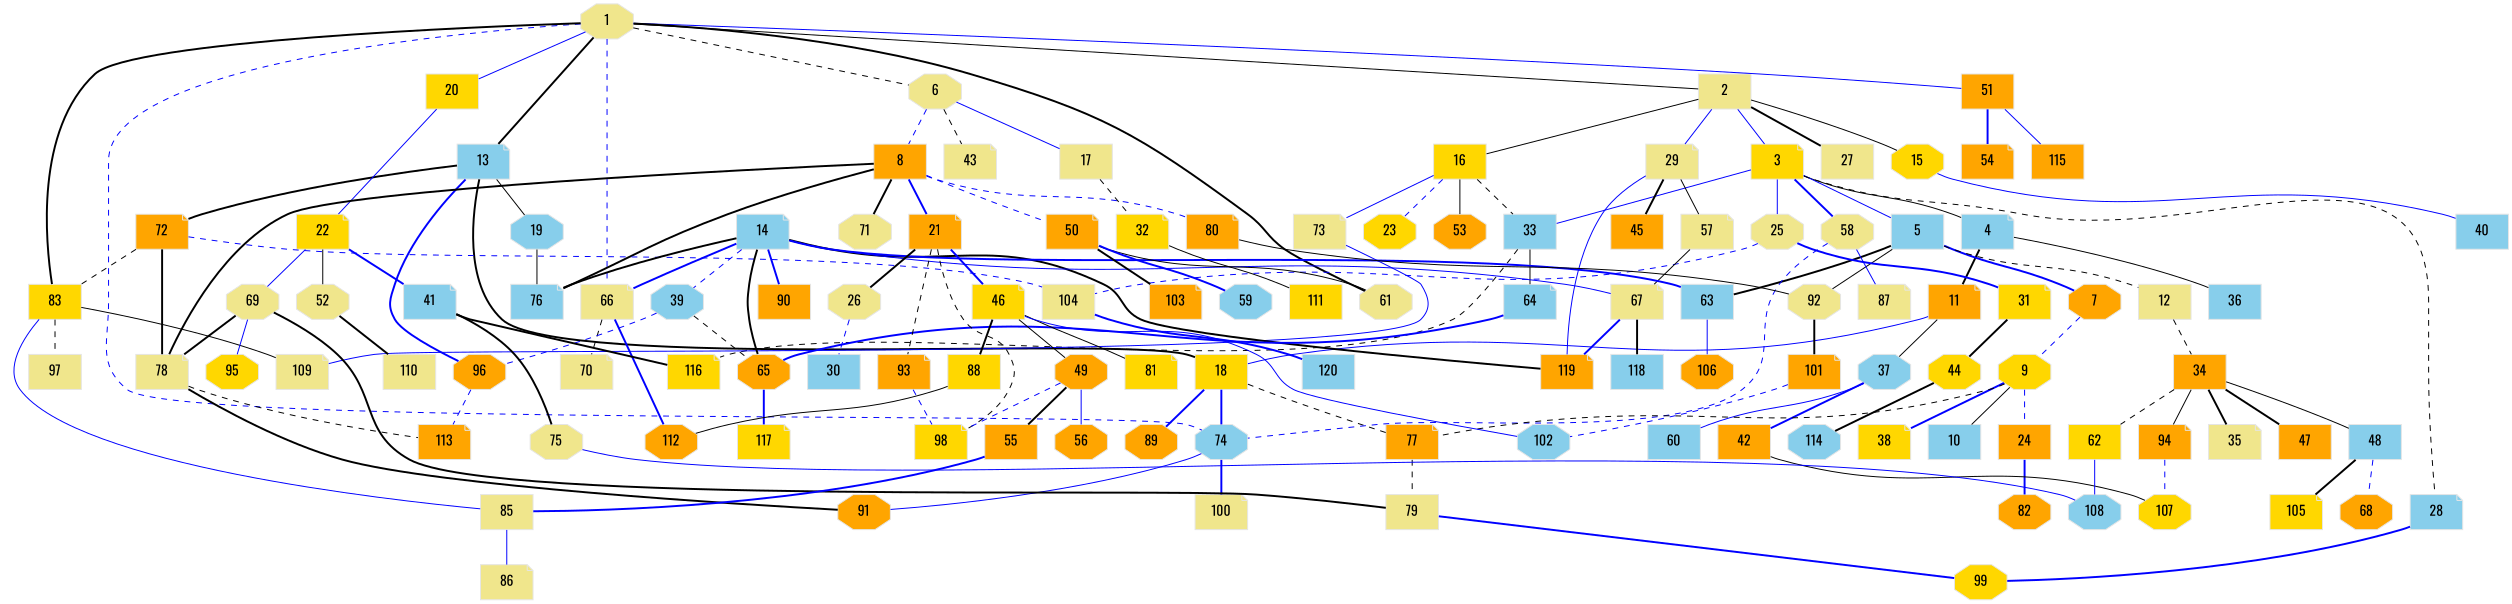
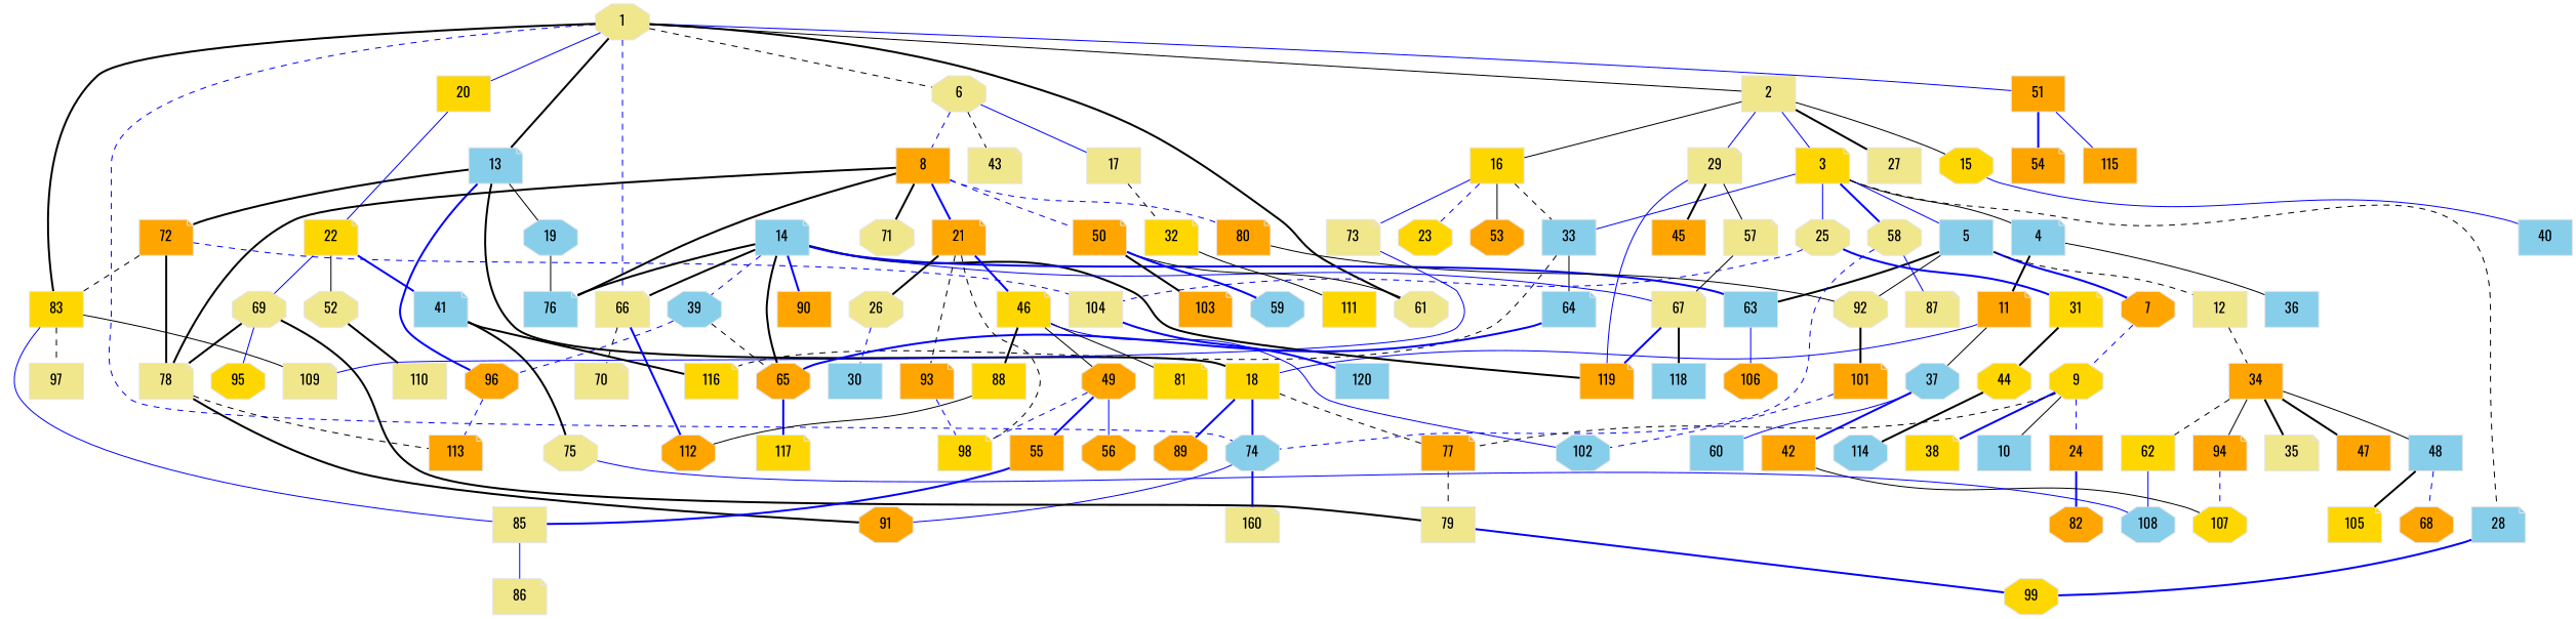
  graph {
    fontname=Oswald
    node [color=gray90 fillcolor=orange fontname=Oswald shape=note style=filled]
    edge [color=black fontname=Oswald style=bold]
    1 [fillcolor=khaki shape=octagon]
    2 [fillcolor=khaki shape=box]
    6 [fillcolor=khaki shape=octagon]
    13 [fillcolor=skyblue]
    20 [fillcolor=gold shape=box]
    51 [shape=box]
    61 [fillcolor=khaki shape=octagon]
    66 [fillcolor=khaki]
    74 [fillcolor=skyblue shape=octagon]
    83 [fillcolor=gold shape=box]
    3 [fillcolor=gold]
    15 [fillcolor=gold shape=octagon]
    16 [fillcolor=gold shape=box]
    27 [fillcolor=khaki shape=box]
    29 [fillcolor=khaki]
    8 [shape=box]
    17 [fillcolor=khaki shape=box]
    43 [fillcolor=khaki]
    18 [fillcolor=gold shape=box]
    19 [fillcolor=skyblue shape=octagon]
    72
    96 [shape=octagon]
    22 [fillcolor=gold]
    54
    115 [shape=box]
    70 [fillcolor=khaki]
    112 [shape=octagon]
    91 [shape=octagon]
-   100 [fillcolor=khaki]
+   100 [fillcolor=khaki label=160]
    85 [fillcolor=khaki shape=box]
    109 [fillcolor=khaki]
    97 [fillcolor=khaki shape=box]
    4 [fillcolor=skyblue]
    5 [fillcolor=skyblue shape=box]
    25 [fillcolor=khaki shape=octagon]
    28 [fillcolor=skyblue]
    33 [fillcolor=skyblue shape=box]
    58 [fillcolor=khaki shape=octagon]
    40 [fillcolor=skyblue shape=box]
    23 [fillcolor=gold shape=octagon]
    53 [shape=octagon]
    73 [fillcolor=khaki]
    119
    45 [shape=box]
    57 [fillcolor=khaki]
    11
    36 [fillcolor=skyblue shape=box]
    7 [shape=octagon]
    12 [fillcolor=khaki shape=box]
    63 [fillcolor=skyblue shape=box]
    92 [fillcolor=khaki shape=octagon]
    14 [fillcolor=skyblue]
    76 [fillcolor=skyblue]
    39 [fillcolor=skyblue shape=octagon]
    65 [shape=octagon]
    67 [fillcolor=khaki]
    90 [shape=box]
    31 [fillcolor=gold]
    104 [fillcolor=khaki shape=box]
    99 [fillcolor=gold shape=octagon]
    64 [fillcolor=skyblue]
    116 [fillcolor=gold]
    87 [fillcolor=khaki]
    37 [fillcolor=skyblue shape=octagon]
    9 [fillcolor=gold shape=octagon]
    34 [shape=box]
    106 [shape=octagon]
    101
    21
    50
    71 [fillcolor=khaki shape=octagon]
    78 [fillcolor=khaki]
    80
    32 [fillcolor=gold]
    10 [fillcolor=skyblue shape=box]
    24 [shape=box]
    38 [fillcolor=gold]
    77
    26 [fillcolor=khaki shape=octagon]
    46 [fillcolor=gold]
    93
    98 [fillcolor=gold]
    59 [fillcolor=skyblue shape=octagon]
    103
    113
    82 [shape=octagon]
    79 [fillcolor=khaki shape=box]
    89 [shape=octagon]
    42 [shape=box]
    60 [fillcolor=skyblue shape=box]
    48 [fillcolor=skyblue shape=box]
    35 [fillcolor=khaki]
    47 [shape=box]
    62 [fillcolor=gold shape=box]
    94
    117 [fillcolor=gold]
    118 [fillcolor=skyblue shape=box]
    68 [shape=octagon]
    105 [fillcolor=gold]
    111 [fillcolor=gold shape=box]
    41 [fillcolor=skyblue]
    52 [fillcolor=khaki shape=octagon]
    69 [fillcolor=khaki shape=octagon]
    30 [fillcolor=skyblue shape=box]
    49 [shape=octagon]
    81 [fillcolor=gold]
    88 [fillcolor=gold shape=box]
    102 [fillcolor=skyblue shape=octagon]
    75 [fillcolor=khaki shape=octagon]
    110 [fillcolor=khaki shape=box]
    95 [fillcolor=gold shape=octagon]
    44 [fillcolor=gold shape=octagon]
    120 [fillcolor=skyblue shape=box]
    114 [fillcolor=skyblue shape=octagon]
    108 [fillcolor=skyblue shape=octagon]
    107 [fillcolor=gold shape=octagon]
    55 [shape=box]
    56 [shape=octagon]
    86 [fillcolor=khaki]
    1 -- 2 [style=solid]
    1 -- 6 [style=dashed]
    1 -- 13
    1 -- 20 [color=blue style=solid]
    1 -- 51 [color=blue style=solid]
    1 -- 61
    1 -- 66 [color=blue style=dashed]
    1 -- 74 [color=blue style=dashed]
    1 -- 83
    2 -- 3 [color=blue style=solid]
    2 -- 15 [style=solid]
    2 -- 16 [style=solid]
    2 -- 27
    2 -- 29 [color=blue style=solid]
    6 -- 8 [color=blue style=dashed]
    6 -- 17 [color=blue style=solid]
    6 -- 43 [style=dashed]
    13 -- 18
    13 -- 19 [style=solid]
    13 -- 72
    13 -- 96 [color=blue]
    20 -- 22 [color=blue style=solid]
    51 -- 54 [color=blue]
    51 -- 115 [color=blue style=solid]
    66 -- 70 [style=dashed]
    66 -- 112 [color=blue]
    74 -- 91 [color=blue style=solid]
    74 -- 100 [color=blue]
    83 -- 85 [color=blue style=solid]
    83 -- 109 [style=solid]
    83 -- 97 [style=dashed]
    3 -- 4 [style=solid]
    3 -- 5 [color=blue style=solid]
    3 -- 25 [color=blue style=solid]
    3 -- 28 [style=dashed]
    3 -- 33 [color=blue style=solid]
    3 -- 58 [color=blue]
    15 -- 40 [color=blue style=solid]
    16 -- 33 [style=dashed]
    16 -- 23 [color=blue style=dashed]
    16 -- 53 [style=solid]
    16 -- 73 [color=blue style=solid]
    29 -- 119 [color=blue style=solid]
    29 -- 45
    29 -- 57 [style=solid]
    8 -- 76
    8 -- 21 [color=blue]
    8 -- 50 [color=blue style=dashed]
    8 -- 71
    8 -- 78
    8 -- 80 [color=blue style=dashed]
    17 -- 32 [style=dashed]
    18 -- 74 [color=blue]
    18 -- 77 [style=dashed]
    18 -- 89 [color=blue]
    19 -- 76 [style=solid]
    72 -- 83 [style=dashed]
    72 -- 104 [color=blue style=dashed]
    72 -- 78
    96 -- 113 [color=blue style=dashed]
    22 -- 41 [color=blue]
    22 -- 52 [style=solid]
    22 -- 69 [color=blue style=solid]
    85 -- 86 [color=blue style=solid]
    4 -- 11
    4 -- 36 [style=solid]
    5 -- 7 [color=blue]
    5 -- 12 [style=dashed]
    5 -- 63
    5 -- 92 [style=solid]
    25 -- 31 [color=blue]
    25 -- 104 [color=blue style=dashed]
    28 -- 99 [color=blue]
    33 -- 64 [style=solid]
    33 -- 116 [style=dashed]
    58 -- 74 [color=blue style=dashed]
    58 -- 87 [color=blue style=solid]
    73 -- 109 [color=blue style=solid]
    57 -- 67 [style=solid]
    11 -- 18 [color=blue style=solid]
    11 -- 37 [style=solid]
    7 -- 9 [color=blue style=dashed]
    12 -- 34 [style=dashed]
    63 -- 106 [color=blue style=solid]
    92 -- 101
-   14 -- 66 [color=blue]
+   14 -- 66
    14 -- 119
    14 -- 63 [color=blue]
    14 -- 76
    14 -- 39 [color=blue style=dashed]
    14 -- 65
    14 -- 67 [color=blue style=solid]
    14 -- 90 [color=blue]
    39 -- 96 [color=blue style=dashed]
    39 -- 65 [style=dashed]
    65 -- 117 [color=blue]
    67 -- 119 [color=blue]
    67 -- 118
    31 -- 44
    104 -- 120 [color=blue]
    64 -- 65 [color=blue]
    37 -- 42 [color=blue]
    37 -- 60 [color=blue style=solid]
    9 -- 10 [style=solid]
    9 -- 24 [color=blue style=dashed]
    9 -- 38 [color=blue]
    9 -- 77 [style=dashed]
    34 -- 48 [style=solid]
    34 -- 35
    34 -- 47
    34 -- 62 [style=dashed]
    34 -- 94 [style=solid]
    101 -- 102 [color=blue style=dashed]
    21 -- 26
    21 -- 46 [color=blue]
    21 -- 93 [style=dashed]
    21 -- 98 [style=dashed]
    50 -- 61 [style=solid]
    50 -- 59 [color=blue]
    50 -- 103
    78 -- 91
    78 -- 113 [style=dashed]
    80 -- 92 [style=solid]
    32 -- 111 [style=solid]
    24 -- 82 [color=blue]
    77 -- 79 [style=dashed]
    26 -- 30 [color=blue style=dashed]
    46 -- 49 [style=solid]
    46 -- 81 [style=solid]
    46 -- 88
    46 -- 102 [color=blue style=solid]
    93 -- 98 [color=blue style=dashed]
    79 -- 99 [color=blue]
    42 -- 107 [style=solid]
    48 -- 68 [color=blue style=dashed]
    48 -- 105
    62 -- 108 [color=blue style=solid]
    94 -- 107 [color=blue style=dashed]
    41 -- 116
    41 -- 75
    52 -- 110
    69 -- 78
    69 -- 79
    69 -- 95 [color=blue style=solid]
    49 -- 98 [color=blue style=dashed]
-   49 -- 55
+   49 -- 55 [color=blue]
    49 -- 56 [color=blue style=solid]
    88 -- 112 [style=solid]
    75 -- 108 [color=blue style=solid]
    44 -- 114
    55 -- 85 [color=blue]
  }
